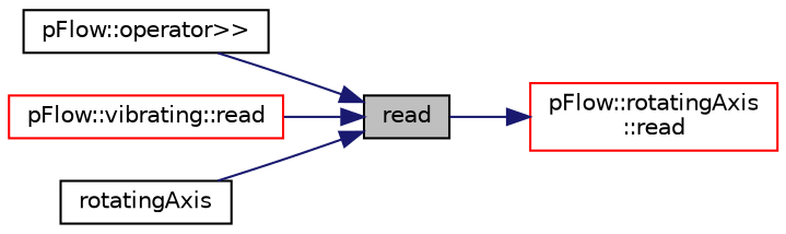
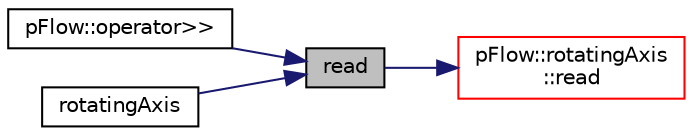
  digraph {
    rankdir=RL
    node [color=black fillcolor=white fontname=Helvetica fontsize=10 shape=record style=filled]
    edge [color=midnightblue dir=back fontname=Helvetica fontsize=10 labelfontname=Helvetica labelfontsize=10 style=solid]
    n1 [fillcolor=grey75 fontcolor=black height=0.2 label=read width=0.4]
    n2 [height=0.2 label="pFlow::operator\>\>" width=0.4]
-   n3 [color=red height=0.2 label="pFlow::vibrating::read" width=0.4]
    n4 [height=0.2 label=rotatingAxis width=0.4]
    n5 [color=red height=0.2 label="pFlow::rotatingAxis\l::read" width=0.4]
    n1 -> n2
-   n1 -> n3
    n1 -> n4
    n5 -> n1
  }
